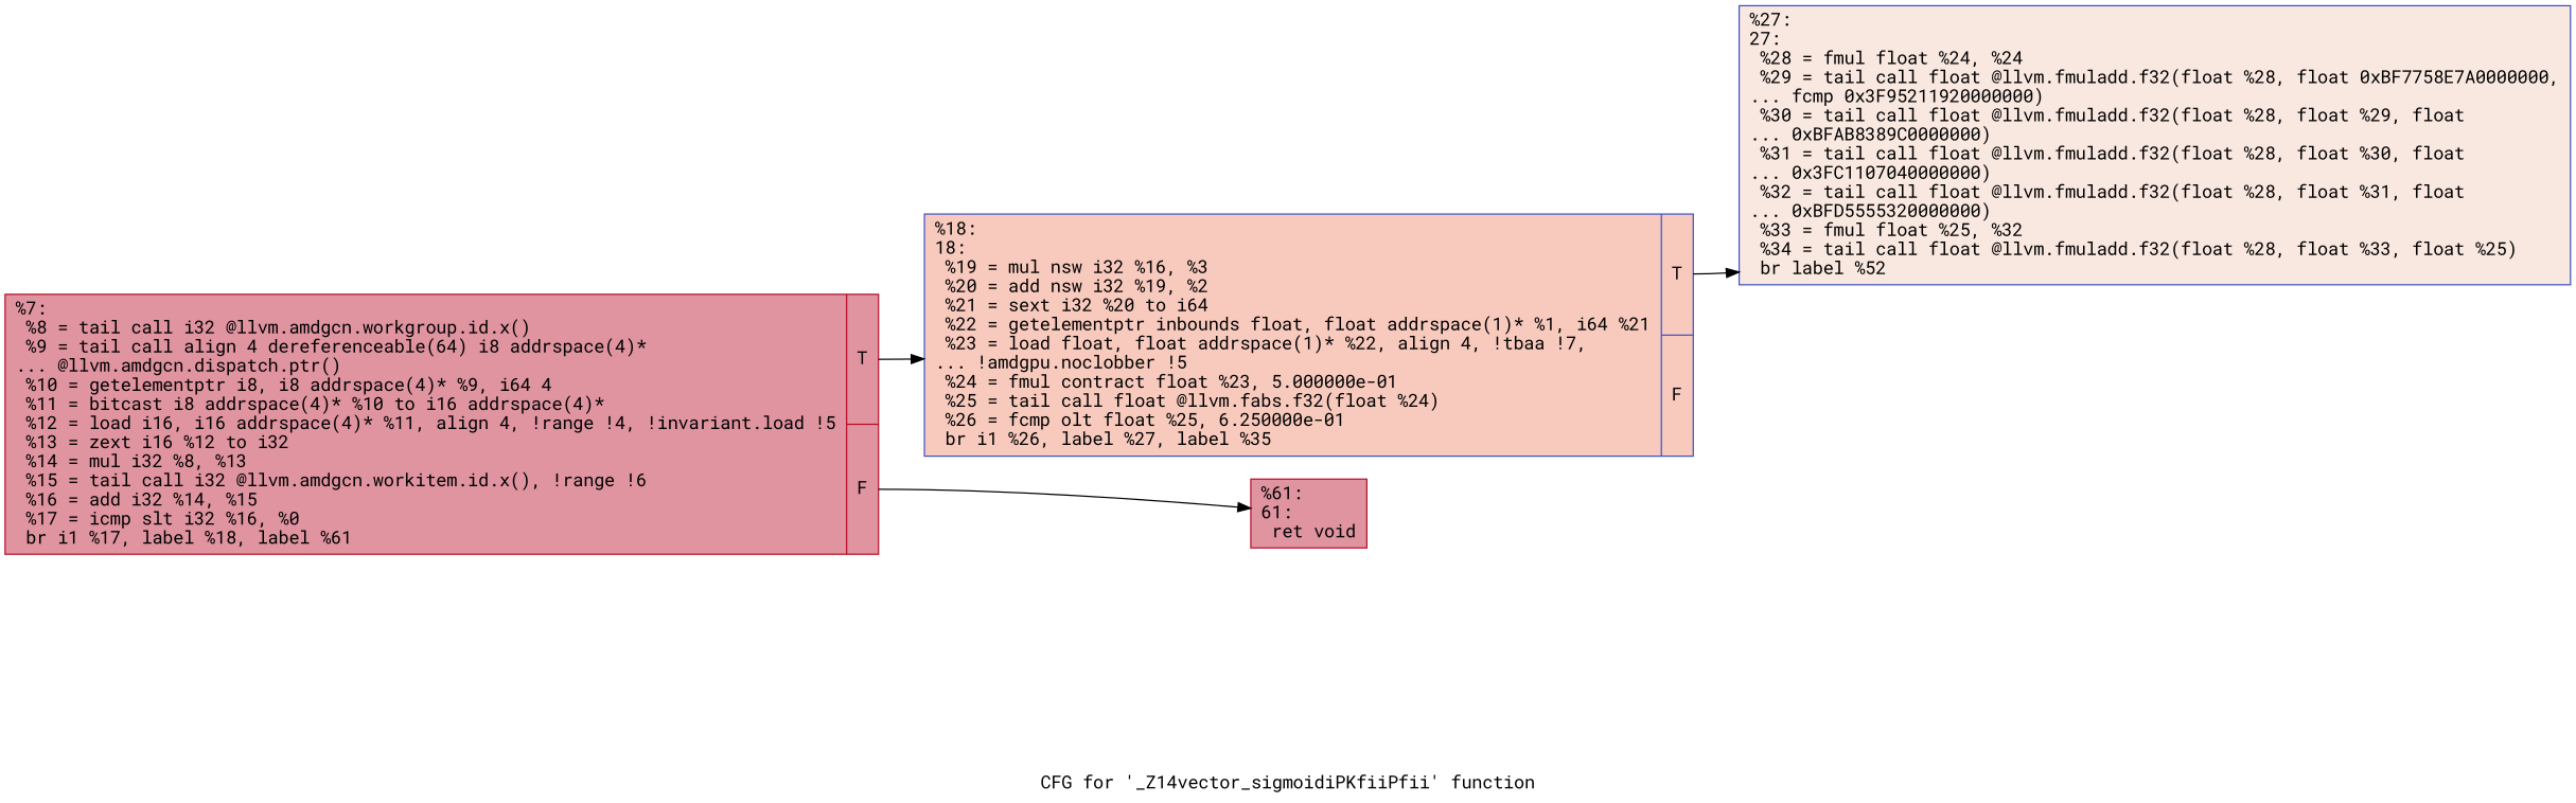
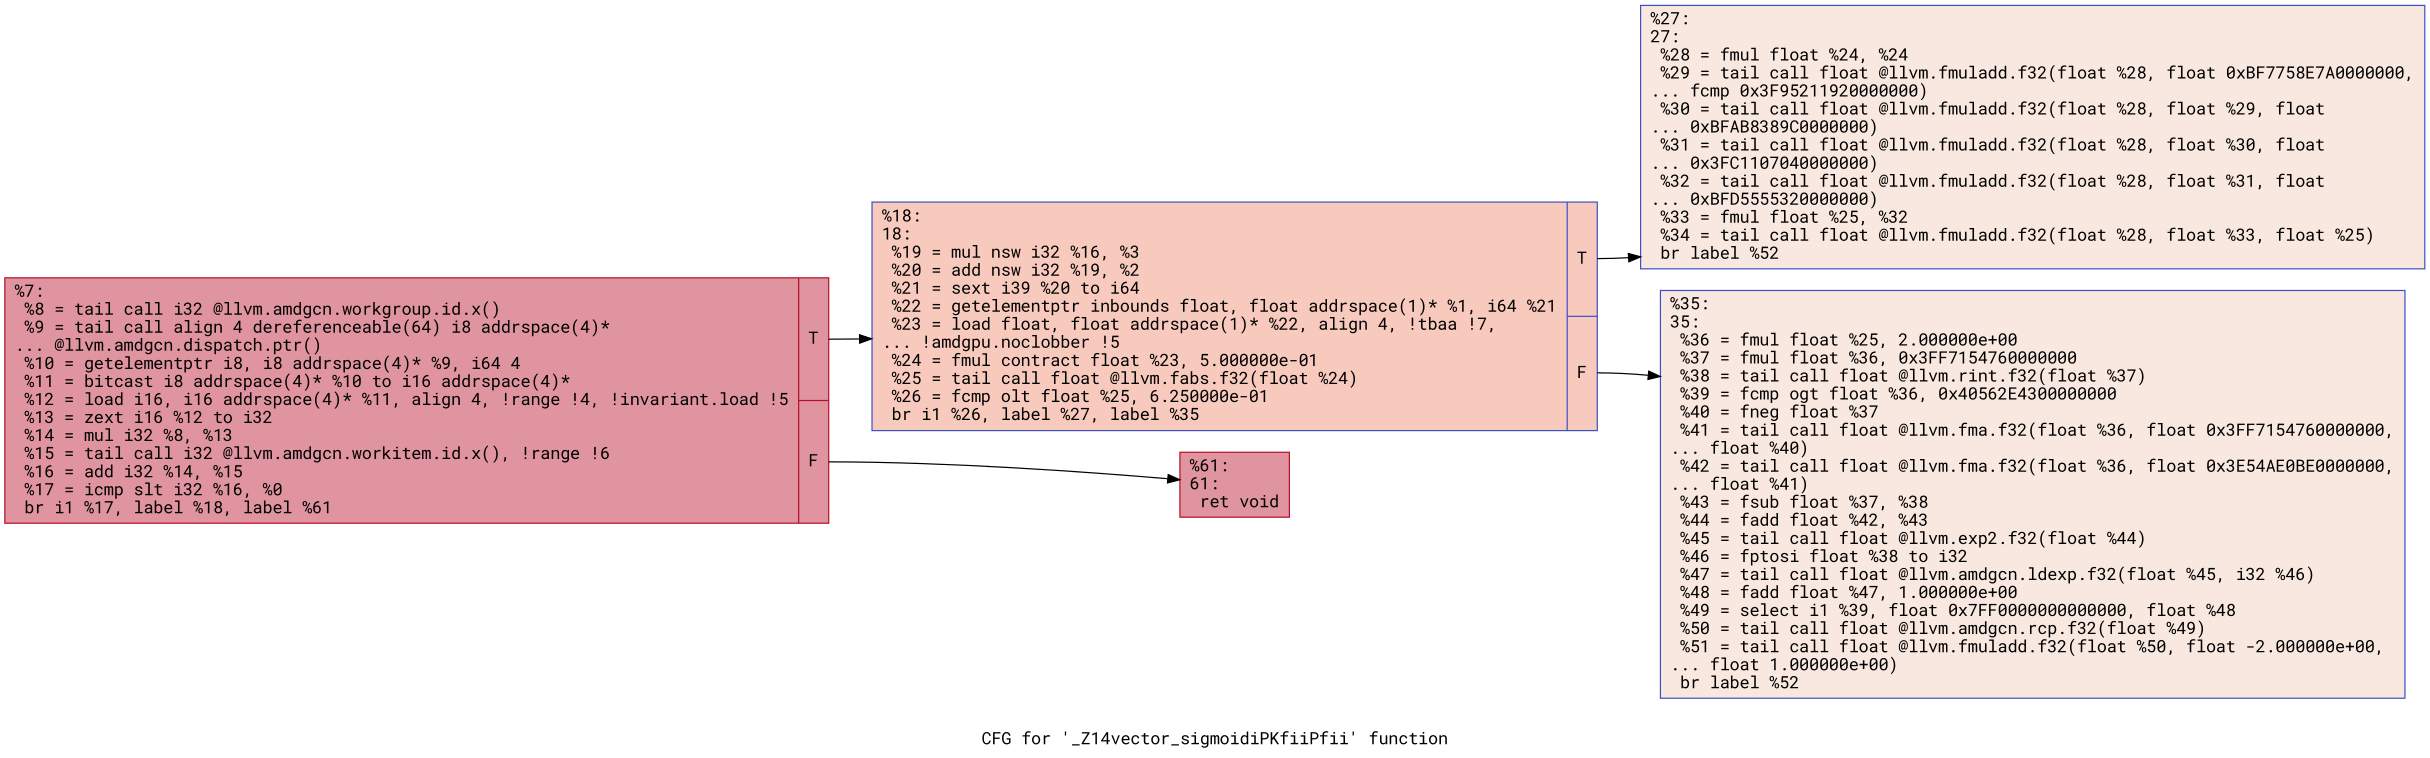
  digraph {
    fontname="Roboto Mono"
    label="CFG for '_Z14vector_sigmoidiPKfiiPfii' function"
    rankdir=LR
    node [color="#3d50c3ff" fillcolor="#b70d2870" fontname="Roboto Mono" shape=record style=filled]
    edge [fontname="Roboto Mono" tailport=s0]
    n1 [color="#b70d28ff" label="{%7:\l  %8 = tail call i32 @llvm.amdgcn.workgroup.id.x()\l  %9 = tail call align 4 dereferenceable(64) i8 addrspace(4)*\l... @llvm.amdgcn.dispatch.ptr()\l  %10 = getelementptr i8, i8 addrspace(4)* %9, i64 4\l  %11 = bitcast i8 addrspace(4)* %10 to i16 addrspace(4)*\l  %12 = load i16, i16 addrspace(4)* %11, align 4, !range !4, !invariant.load !5\l  %13 = zext i16 %12 to i32\l  %14 = mul i32 %8, %13\l  %15 = tail call i32 @llvm.amdgcn.workitem.id.x(), !range !6\l  %16 = add i32 %14, %15\l  %17 = icmp slt i32 %16, %0\l  br i1 %17, label %18, label %61\l|{<s0>T|<s1>F}}"]
-   n2 [fillcolor="#ef886b70" label="{%18:\l18:                                               \l  %19 = mul nsw i32 %16, %3\l  %20 = add nsw i32 %19, %2\l  %21 = sext i32 %20 to i64\l  %22 = getelementptr inbounds float, float addrspace(1)* %1, i64 %21\l  %23 = load float, float addrspace(1)* %22, align 4, !tbaa !7,\l... !amdgpu.noclobber !5\l  %24 = fmul contract float %23, 5.000000e-01\l  %25 = tail call float @llvm.fabs.f32(float %24)\l  %26 = fcmp olt float %25, 6.250000e-01\l  br i1 %26, label %27, label %35\l|{<s0>T|<s1>F}}"]
+   n2 [fillcolor="#ef886b70" label="{%18:\l18:                                               \l  %19 = mul nsw i32 %16, %3\l  %20 = add nsw i32 %19, %2\l  %21 = sext i39 %20 to i64\l  %22 = getelementptr inbounds float, float addrspace(1)* %1, i64 %21\l  %23 = load float, float addrspace(1)* %22, align 4, !tbaa !7,\l... !amdgpu.noclobber !5\l  %24 = fmul contract float %23, 5.000000e-01\l  %25 = tail call float @llvm.fabs.f32(float %24)\l  %26 = fcmp olt float %25, 6.250000e-01\l  br i1 %26, label %27, label %35\l|{<s0>T|<s1>F}}"]
    n3 [color="#b70d28ff" label="{%61:\l61:                                               \l  ret void\l}"]
    n4 [fillcolor="#f1ccb870" label="{%27:\l27:                                               \l  %28 = fmul float %24, %24\l  %29 = tail call float @llvm.fmuladd.f32(float %28, float 0xBF7758E7A0000000,\l... fcmp 0x3F95211920000000)\l  %30 = tail call float @llvm.fmuladd.f32(float %28, float %29, float\l... 0xBFAB8389C0000000)\l  %31 = tail call float @llvm.fmuladd.f32(float %28, float %30, float\l... 0x3FC1107040000000)\l  %32 = tail call float @llvm.fmuladd.f32(float %28, float %31, float\l... 0xBFD5555320000000)\l  %33 = fmul float %25, %32\l  %34 = tail call float @llvm.fmuladd.f32(float %28, float %33, float %25)\l  br label %52\l}"]
+   n5 [fillcolor="#f1ccb870" label="{%35:\l35:                                               \l  %36 = fmul float %25, 2.000000e+00\l  %37 = fmul float %36, 0x3FF7154760000000\l  %38 = tail call float @llvm.rint.f32(float %37)\l  %39 = fcmp ogt float %36, 0x40562E4300000000\l  %40 = fneg float %37\l  %41 = tail call float @llvm.fma.f32(float %36, float 0x3FF7154760000000,\l... float %40)\l  %42 = tail call float @llvm.fma.f32(float %36, float 0x3E54AE0BE0000000,\l... float %41)\l  %43 = fsub float %37, %38\l  %44 = fadd float %42, %43\l  %45 = tail call float @llvm.exp2.f32(float %44)\l  %46 = fptosi float %38 to i32\l  %47 = tail call float @llvm.amdgcn.ldexp.f32(float %45, i32 %46)\l  %48 = fadd float %47, 1.000000e+00\l  %49 = select i1 %39, float 0x7FF0000000000000, float %48\l  %50 = tail call float @llvm.amdgcn.rcp.f32(float %49)\l  %51 = tail call float @llvm.fmuladd.f32(float %50, float -2.000000e+00,\l... float 1.000000e+00)\l  br label %52\l}"]
    n1 -> n2
    n1 -> n3 [tailport=s1]
    n2 -> n4
+   n2 -> n5 [tailport=s1]
  }
